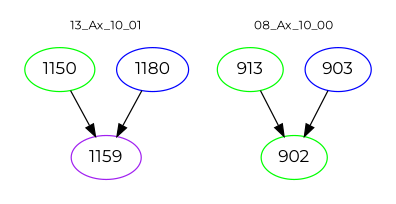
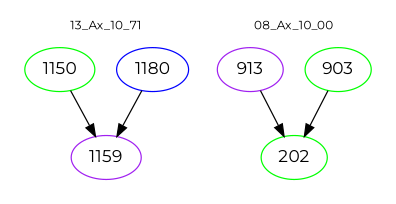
  digraph {
    fontname=Montserrat
    node [color=blue fontname=Montserrat]
    edge [color=black fontname=Montserrat]
    n1 [label=1180]
    n2 [color=green label=1150]
    n3 [color=purple label=1159]
-   n4 [label=903]
-   n5 [color=green label=902]
-   n6 [color=green label=913]
+   n4 [color=green label=903]
+   n5 [color=green label=202]
+   n6 [color=purple label=913]
    subgraph cluster_1 {
      color=white
      fontsize=10
-     label="13_Ax_10_01"
+     label="13_Ax_10_71"
      n1
      n2
      n3
    }
    subgraph cluster_2 {
      color=white
      fontsize=10
      label="08_Ax_10_00"
      n4
      n5
      n6
    }
    n1 -> n3
    n2 -> n3
    n4 -> n5
    n6 -> n5
  }
